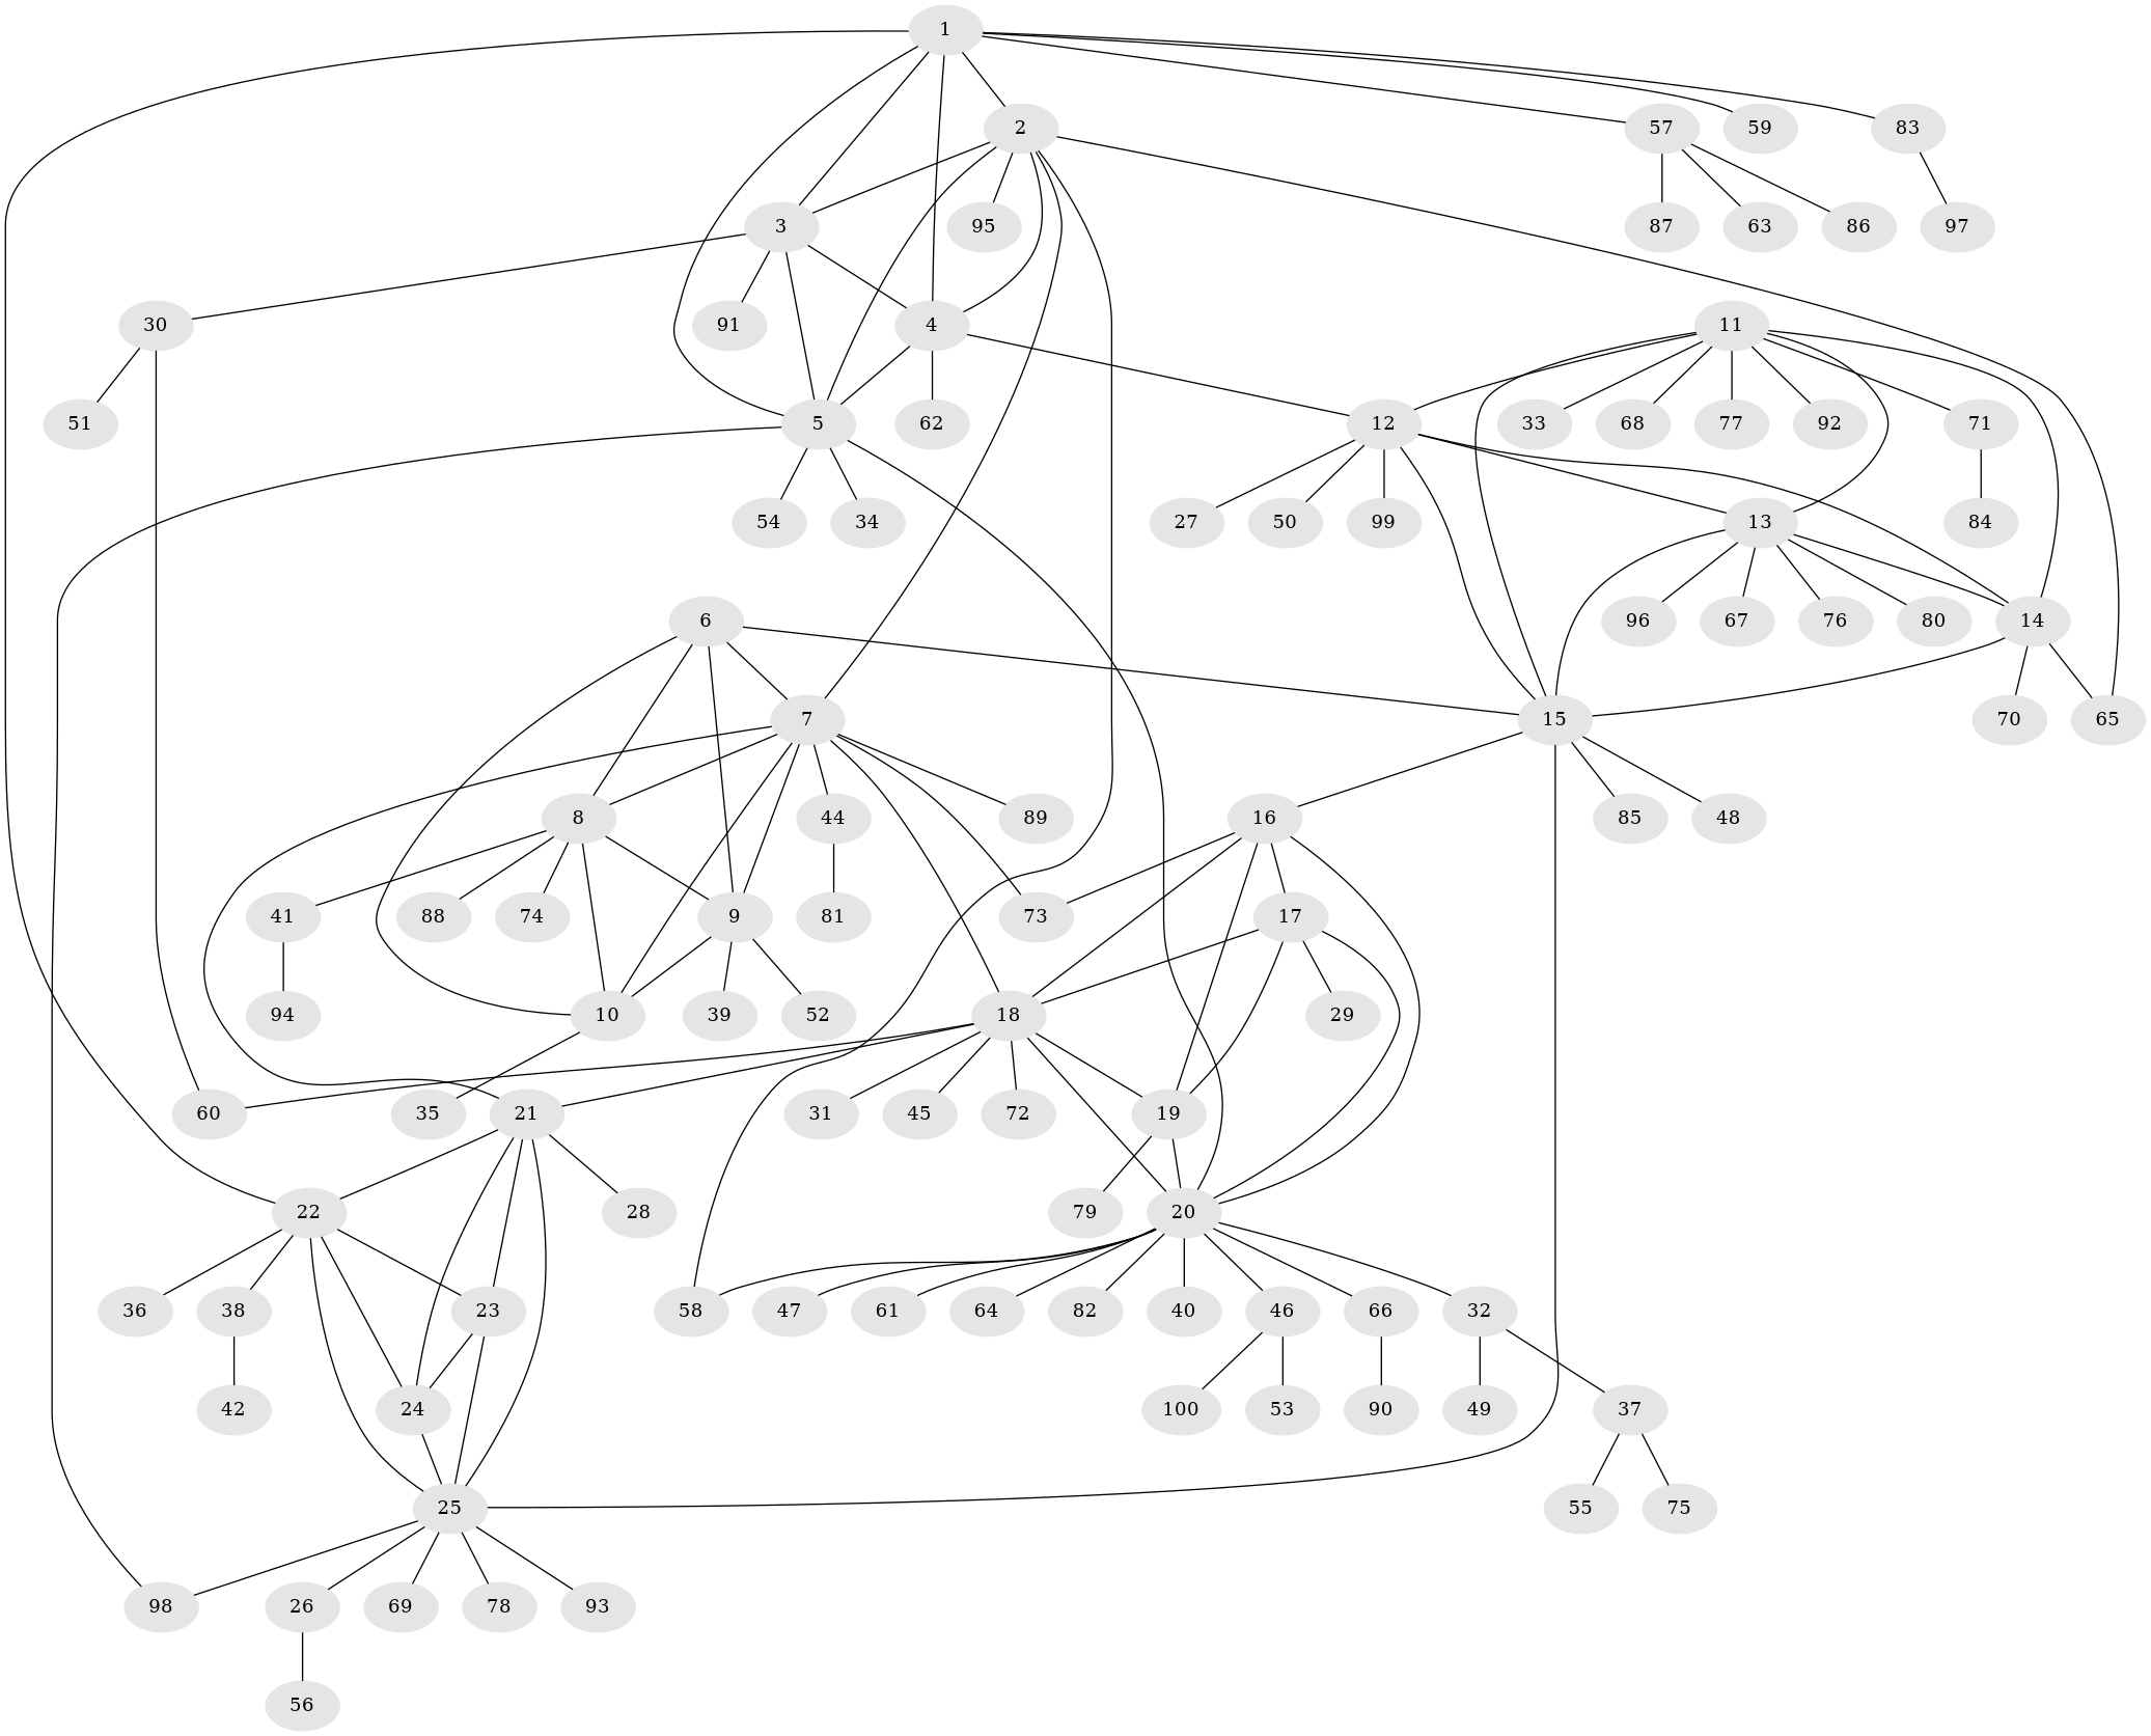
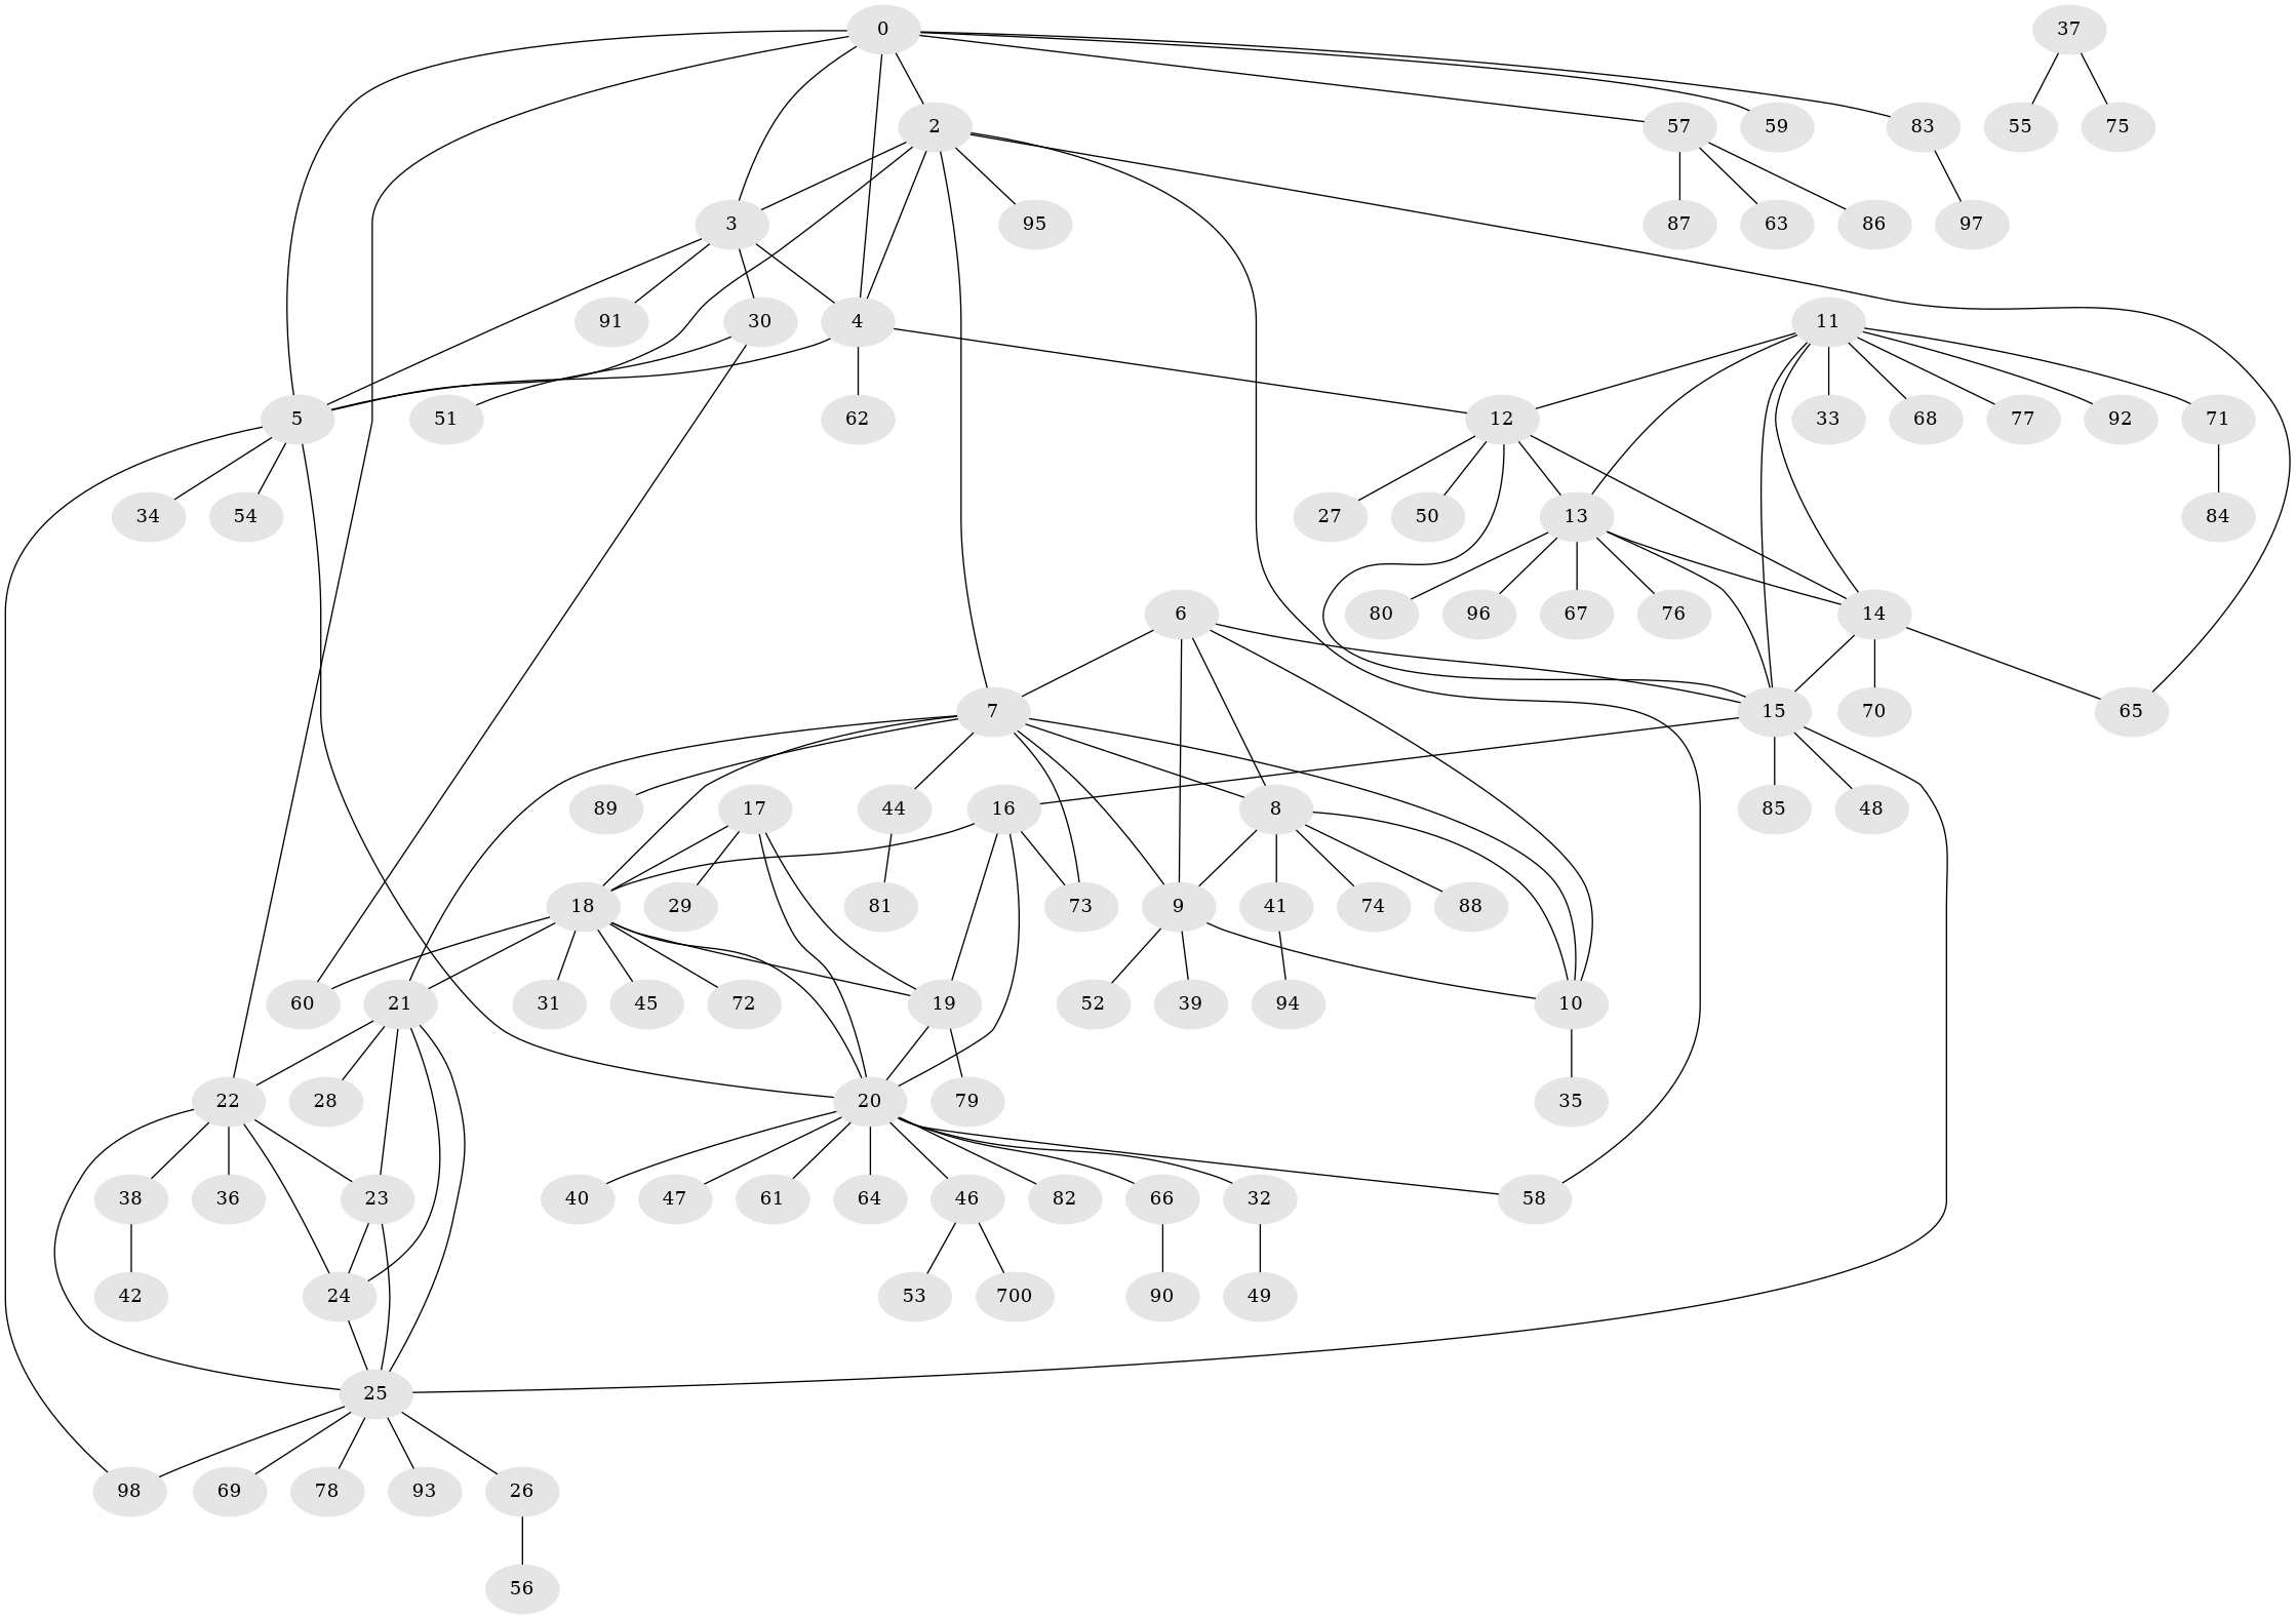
  graph {
    node [color=gray90 style=filled]
-   1
+   1 [label=0]
    2
    3
    4
    5
    22
    57
    59
    83
    7
    58
    65
    95
    30
    91
    12
    62
    20
    34
    54
    98
    25
    23
    24
    36
    38
    63
    86
    87
    97
    8
    9
    10
    18
    21
    44
    73
    89
    60
    51
    15
    13
    14
    27
    50
-   99
    32
    40
    46
    47
    61
    64
    66
    82
    41
    94
    6
    74
    88
    39
    52
    35
    16
    48
    85
    19
    31
    45
    72
    28
    81
    11
    33
    68
    71
    77
    92
    67
    76
    80
    96
    70
    84
    17
    26
    69
    78
    93
    29
    79
    37
    49
    53
-   100
+   100 [label=700]
    90
    42
    56
    55
    75
    1 -- 2
    1 -- 3
    1 -- 4
    1 -- 5
    1 -- 22
    1 -- 57
    1 -- 59
    1 -- 83
    2 -- 3
    2 -- 4
    2 -- 5
    2 -- 7
    2 -- 58
    2 -- 65
    2 -- 95
    3 -- 4
    3 -- 5
    3 -- 30
    3 -- 91
    4 -- 5
    4 -- 12
    4 -- 62
    5 -- 20
    5 -- 34
    5 -- 54
    5 -- 98
    22 -- 25
    22 -- 23
    22 -- 24
    22 -- 36
    22 -- 38
    57 -- 63
    57 -- 86
    57 -- 87
    83 -- 97
    7 -- 8
    7 -- 9
    7 -- 10
    7 -- 18
    7 -- 21
    7 -- 44
    7 -- 73
    7 -- 89
    30 -- 60
    30 -- 51
    12 -- 15
    12 -- 13
    12 -- 14
    12 -- 27
    12 -- 50
-   12 -- 99
    20 -- 58
    20 -- 32
    20 -- 40
    20 -- 46
    20 -- 47
    20 -- 61
    20 -- 64
    20 -- 66
    20 -- 82
    25 -- 98
    25 -- 26
    25 -- 69
    25 -- 78
    25 -- 93
    23 -- 25
    23 -- 24
    24 -- 25
    38 -- 42
    8 -- 9
    8 -- 10
    8 -- 41
    8 -- 74
    8 -- 88
    9 -- 10
    9 -- 39
    9 -- 52
    10 -- 35
    18 -- 20
    18 -- 21
    18 -- 60
    18 -- 19
    18 -- 31
    18 -- 45
    18 -- 72
    21 -- 22
    21 -- 25
    21 -- 23
    21 -- 24
    21 -- 28
    44 -- 81
    15 -- 25
    15 -- 16
    15 -- 48
    15 -- 85
    13 -- 15
    13 -- 14
    13 -- 67
    13 -- 76
    13 -- 80
    13 -- 96
    14 -- 65
    14 -- 15
    14 -- 70
-   32 -- 37
    32 -- 49
    46 -- 53
    46 -- 100
    66 -- 90
    41 -- 94
    6 -- 7
    6 -- 8
    6 -- 9
    6 -- 10
    6 -- 15
    16 -- 20
    16 -- 18
    16 -- 73
    16 -- 19
-   16 -- 17
    19 -- 20
    19 -- 79
    11 -- 12
    11 -- 15
    11 -- 13
    11 -- 14
    11 -- 33
    11 -- 68
    11 -- 71
    11 -- 77
    11 -- 92
    71 -- 84
    17 -- 20
    17 -- 18
    17 -- 19
    17 -- 29
    26 -- 56
    37 -- 55
    37 -- 75
  }
